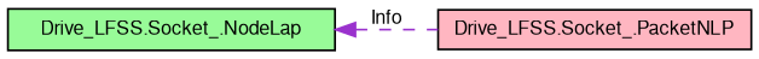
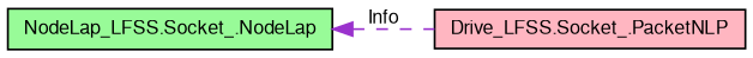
  digraph {
    rankdir=LR
    node [color=black fontname=FreeSans fontsize=10 shape=record style=filled]
    n1 [fillcolor=lightpink fontcolor=black height=0.2 label="Drive_LFSS.Socket_.PacketNLP" width=0.4]
-   n2 [height=0.2 label="Drive_LFSS.Socket_.NodeLap" width=0.4 fillcolor=palegreen]
+   n2 [height=0.2 label="NodeLap_LFSS.Socket_.NodeLap" width=0.4 fillcolor=palegreen]
    n2 -> n1 [color=darkorchid3 dir=back fontname=FreeSans fontsize=10 label=Info labelfontname=FreeSans labelfontsize=10 style=dashed]
  }
